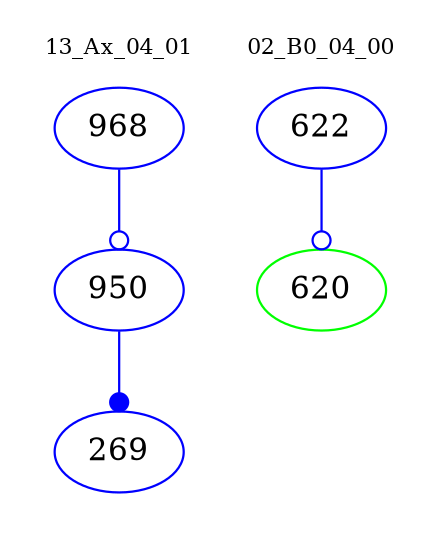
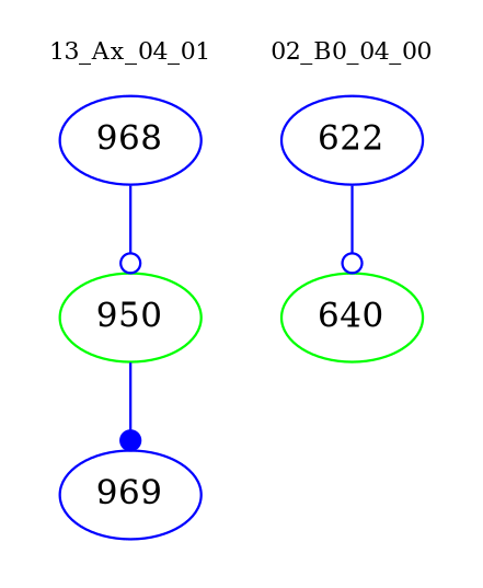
  digraph {
    node [color=blue]
    edge [arrowhead=odot color=blue]
    n1 [label=968]
-   n2 [label=950]
-   n3 [label=269]
+   n2 [color=green label=950]
+   n3 [label=969]
    n4 [label=622]
-   n5 [color=green label=620]
+   n5 [color=green label=640]
    subgraph cluster_1 {
      color=white
      fontsize=10
      label="13_Ax_04_01"
      n1
      n2
      n3
    }
    subgraph cluster_2 {
      color=white
      fontsize=10
      label="02_B0_04_00"
      n4
      n5
    }
    n1 -> n2
    n2 -> n3 [arrowhead=dot]
    n4 -> n5
  }
